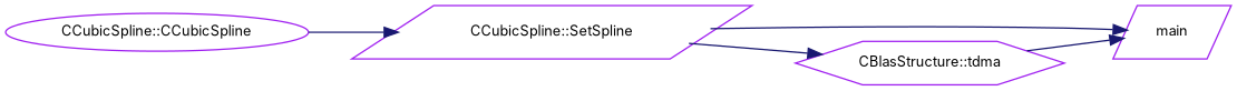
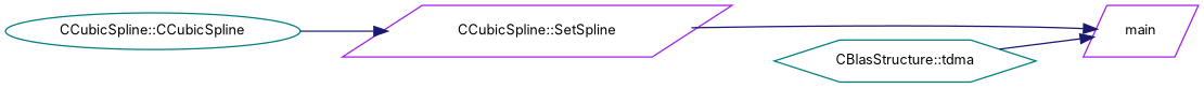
  digraph {
    fontname=Inter
    rankdir=RL
    node [color=purple fillcolor=white fontname=Inter fontsize=10 shape=parallelogram style=filled]
    edge [color=midnightblue dir=back fontname=Inter fontsize=10 labelfontname=Helvetica labelfontsize=10 style=solid]
    n1 [height=0.2 label=main width=0.4]
    n2 [height=0.2 label="CCubicSpline::SetSpline" width=0.4]
-   n3 [height=0.2 label="CBlasStructure::tdma" shape=hexagon width=0.4]
-   n4 [height=0.2 label="CCubicSpline::CCubicSpline" shape=ellipse width=0.4]
+   n3 [color=teal height=0.2 label="CBlasStructure::tdma" shape=hexagon width=0.4]
+   n4 [color=teal height=0.2 label="CCubicSpline::CCubicSpline" shape=ellipse width=0.4]
    n1 -> n2
    n1 -> n3
    n2 -> n4
-   n3 -> n2
  }
